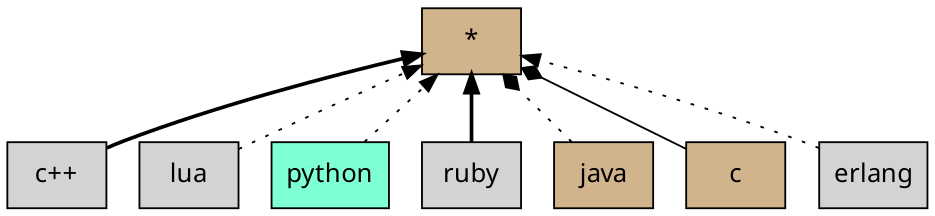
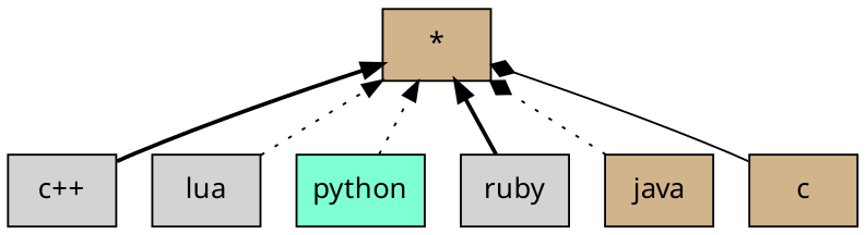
  digraph {
    fontname="Noto Sans"
    rankdir=BT
    node [fillcolor=lightgrey fontname="Noto Sans" shape=record style=filled]
    edge [arrowhead=normal fontname="Noto Sans" style=dotted]
    n1 [label="{c++}"]
    n2 [fillcolor=tan label="{*}"]
    n3 [label="{lua}"]
    n4 [fillcolor=aquamarine label="{python}"]
    n5 [label="{ruby}"]
    n6 [fillcolor=tan label="{java}"]
    n7 [fillcolor=tan label="{c}"]
-   n8 [label="{erlang}"]
    subgraph sub_1 {
      n1
      n2
      n3
      n4
      n5
      n6
      n7
-     n8
    }
    n1 -> n2 [style=bold]
    n3 -> n2
    n4 -> n2
    n5 -> n2 [style=bold]
    n6 -> n2 [arrowhead=diamond]
    n7 -> n2 [arrowhead=diamond style=solid]
-   n8 -> n2
  }
